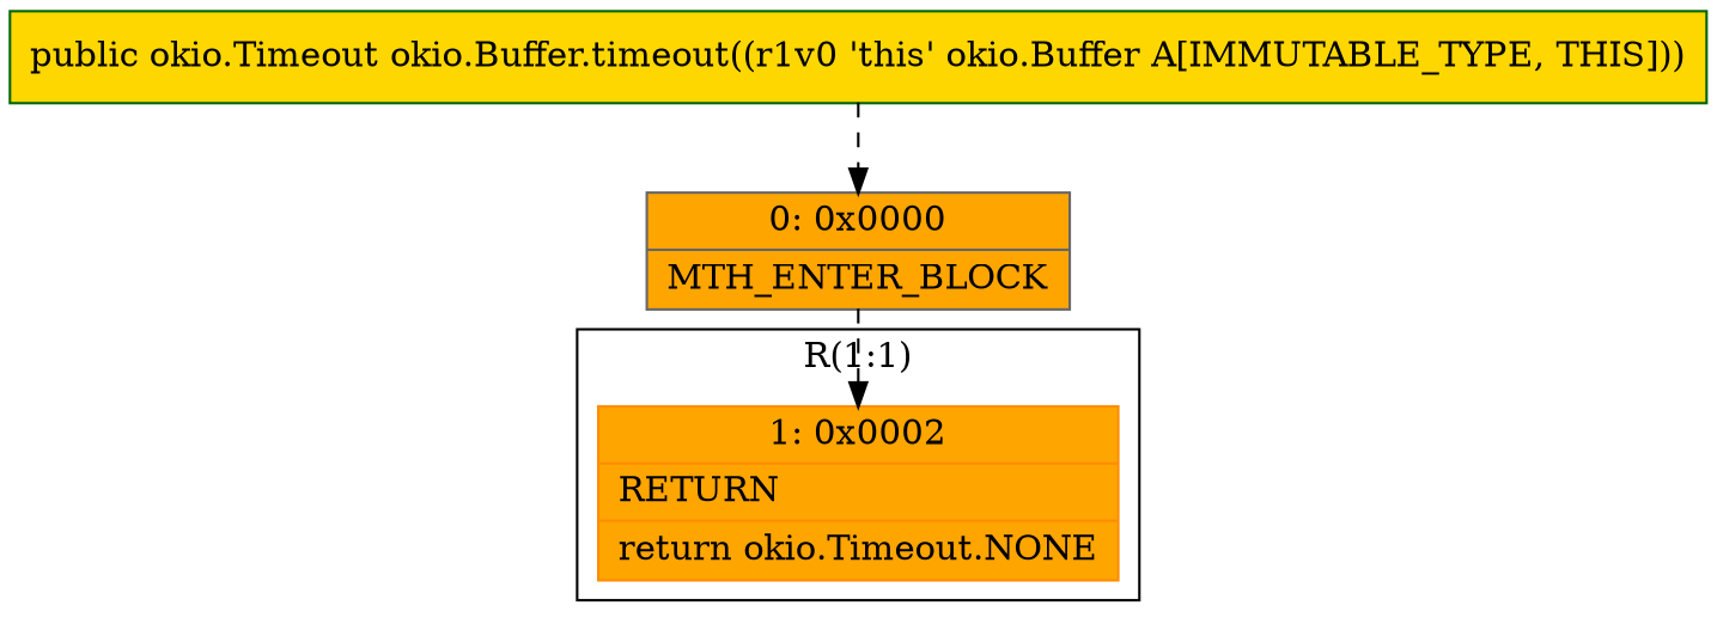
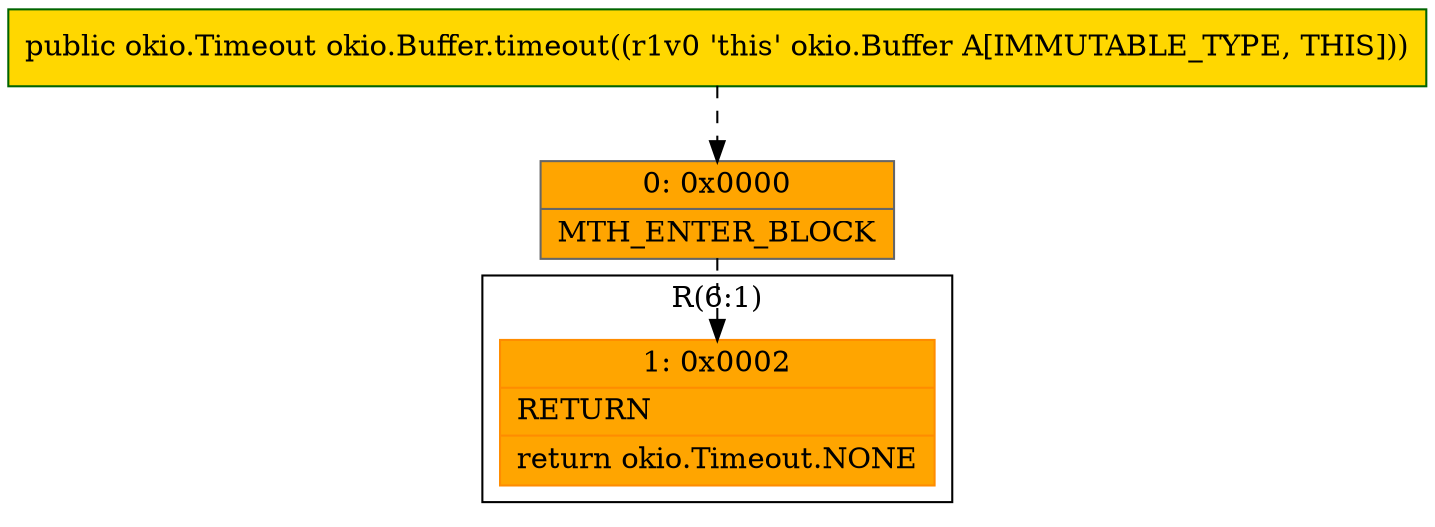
  digraph {
    node [shape=record style=filled fillcolor=orange]
    edge [style=dashed]
    n1 [color=darkorange label="{1\:\ 0x0002|RETURN\l|return okio.Timeout.NONE\l}"]
    n2 [color=gray40 label="{0\:\ 0x0000|MTH_ENTER_BLOCK\l}"]
    n3 [label="{public okio.Timeout okio.Buffer.timeout((r1v0 'this' okio.Buffer A[IMMUTABLE_TYPE, THIS])) }" fillcolor=gold color=darkgreen]
    subgraph cluster_1 {
-     label="R(1:1)"
+     label="R(6:1)"
      n1
    }
    n2 -> n1
    n3 -> n2
  }
